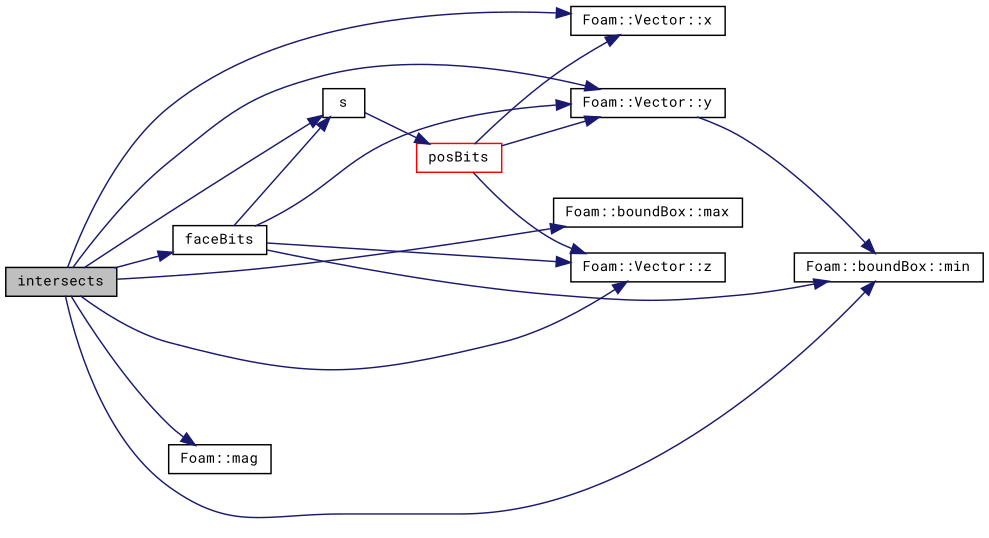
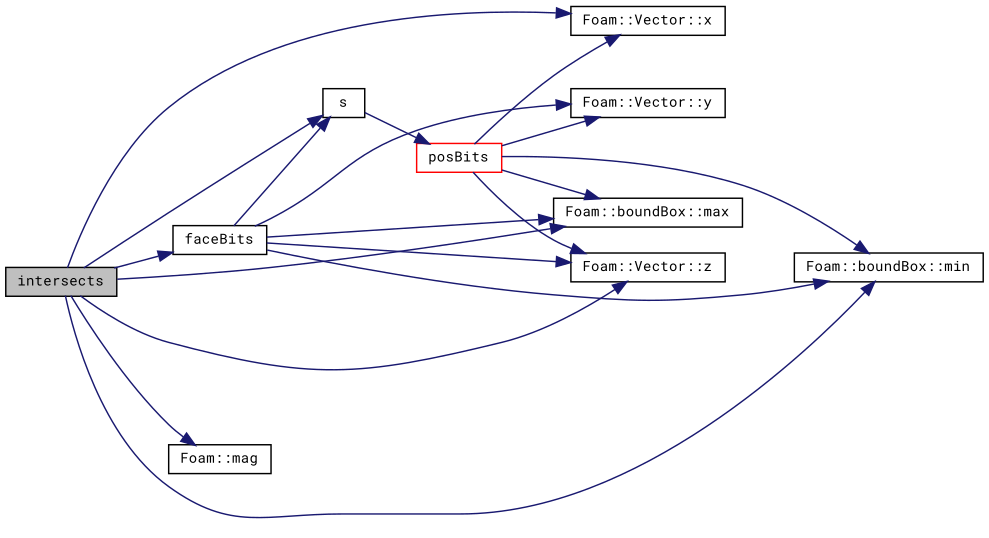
  digraph {
    fontname="Roboto Mono"
    rankdir=LR
    node [color=black fontname="Roboto Mono" fontsize=10 shape=record]
    edge [color=midnightblue fontname="Roboto Mono" fontsize=10 labelfontname=FreeSans labelfontsize=10 style=solid]
    n1 [fillcolor=grey75 fontcolor=black height=0.2 label=intersects style=filled width=0.4]
    n2 [height=0.2 label=faceBits width=0.4]
    n3 [height=0.2 label="Foam::Vector::x" width=0.4]
    n4 [height=0.2 label="Foam::boundBox::min" width=0.4]
    n5 [height=0.2 label="Foam::boundBox::max" width=0.4]
    n6 [height=0.2 label="Foam::Vector::y" width=0.4]
    n7 [height=0.2 label="Foam::Vector::z" width=0.4]
    n8 [height=0.2 label="Foam::mag" width=0.4]
    n9 [height=0.2 label=s width=0.4]
    n10 [color=red height=0.2 label=posBits width=0.4]
    n1 -> n2
    n1 -> n3
    n1 -> n4
    n1 -> n5
-   n1 -> n6
    n1 -> n7
    n1 -> n8
    n1 -> n9
    n2 -> n4
+   n2 -> n5
    n2 -> n6
    n2 -> n7
    n2 -> n9
    n9 -> n10
    n10 -> n3
-   n6 -> n4
+   n10 -> n4
+   n10 -> n5
    n10 -> n6
    n10 -> n7
  }
